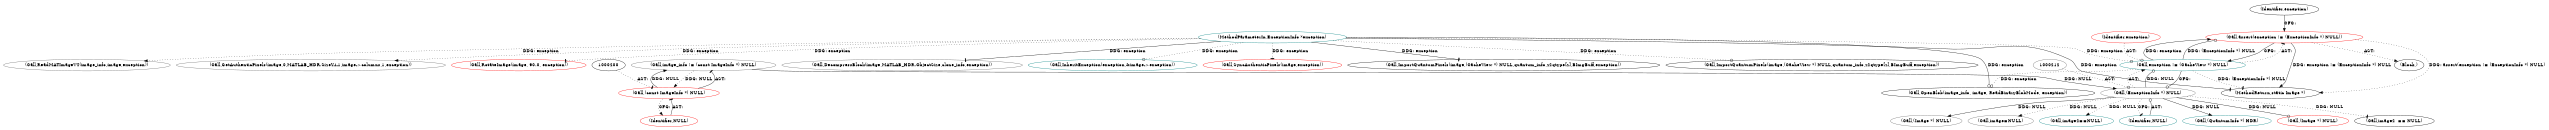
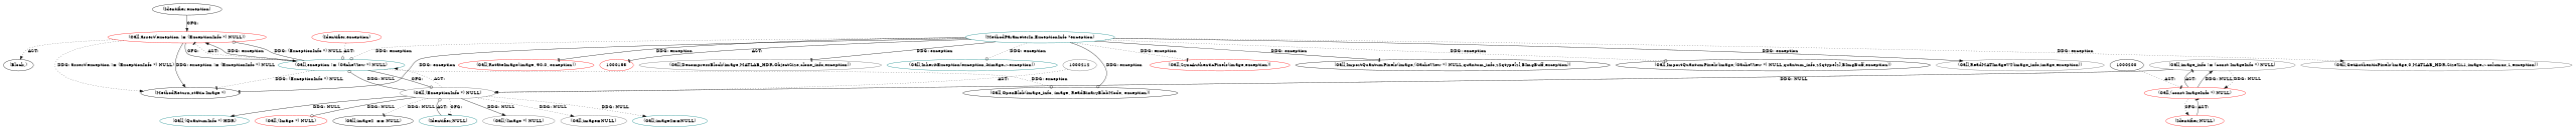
  digraph {
    node [color=red]
    edge [arrowhead=normal style=solid]
    n1 [label="(Call,assert(exception != (ExceptionInfo *) NULL))"]
    n2 [color=teal label="(Call,exception != (CacheView *) NULL)"]
    n3 [color=black label="(MethodReturn,static Image *)"]
    n4 [color=black label="(Block,)"]
    n5 [color=gray40 label="(Call,(ExceptionInfo *) NULL)"]
    n6 [color=black label="(Call,OpenBlob(image_info, image, ReadBinaryBlobMode, exception))"]
    n7 [label="(Call,(Image *) NULL)"]
    n8 [color=black label="(Call,image2  == NULL)"]
    n9 [color=gray40 label="(Call,(Image *) NULL)"]
    n10 [color=gray40 label="(Call,image=NULL)"]
    n11 [color=teal label="(Call,image2==NULL)"]
    n12 [color=teal label="(Identifier,NULL)"]
    n13 [color=teal label="(Call,(QuantumInfo *) HDR)"]
    n14 [color=teal label="(MethodParameterIn,ExceptionInfo *exception)"]
    n15 [color=gray40 label="(Call,DecompressBlock(image,MATLAB_HDR.ObjectSize,clone_info,exception))"]
    n16 [color=teal label="(Call,InheritException(exception,&image->exception))"]
    n17 [label="(Call,SyncAuthenticPixels(image,exception))"]
    n18 [color=black label="(Call,ImportQuantumPixels(image,(CacheView *) NULL,quantum_info,z2qtype[z],BImgBuff,exception))"]
    n19 [color=black label="(Call,ImportQuantumPixels(image,(CacheView *) NULL,quantum_info,z2qtype[z],BImgBuff,exception))"]
    n20 [color=gray40 label="(Call,ReadMATImageV4(image_info,image,exception))"]
    n21 [color=gray40 label="(Call,GetAuthenticPixels(image,0,MATLAB_HDR.SizeY-i-1,image->columns,1,exception))"]
    n22 [label="(Call,RotateImage(image, 90.0, exception))"]
+   1000155
    n24 [label="(Call,(const ImageInfo *) NULL)"]
    n25 [color=gray40 label="(Call,image_info != (const ImageInfo *) NULL)"]
    n26 [label="(Identifier,NULL)"]
    n27 [label="(Identifier,exception)"]
    n28 [color=black label="(Identifier,exception)"]
    1000212 [color=gray40]
    1000200 [color=black]
    n1 -> n2 [label="CFG: "]
    n1 -> n3 [label="DDG: exception != (ExceptionInfo *) NULL"]
    n1 -> n3 [label="DDG: assert(exception != (ExceptionInfo *) NULL)" style=dotted]
    n1 -> n4 [label="AST: " style=dotted]
    n2 -> n1 [arrowhead=tee label="AST: " style=dotted]
    n2 -> n1 [label="DDG: exception"]
    n2 -> n1 [arrowhead=odot label="DDG: (ExceptionInfo *) NULL"]
    n2 -> n3 [arrowhead=tee label="DDG: (ExceptionInfo *) NULL" style=dotted]
    n2 -> n5 [arrowhead=odot label="CFG: "]
    n2 -> n6 [arrowhead=odot label="DDG: exception" style=dotted]
    n5 -> n2 [label="AST: " style=dotted]
    n5 -> n2 [arrowhead=odot label="DDG: NULL"]
    n5 -> n7 [arrowhead=odot label="DDG: NULL"]
    n5 -> n8 [arrowhead=tee label="DDG: NULL" style=dotted]
    n5 -> n9 [label="DDG: NULL"]
    n5 -> n10 [label="DDG: NULL" style=dotted]
    n5 -> n11 [label="DDG: NULL" style=dotted]
    n5 -> n12 [arrowhead=tee label="CFG: " style=dotted]
    n5 -> n13 [label="DDG: NULL"]
    n12 -> n5 [arrowhead=odot label="AST: "]
    n14 -> n2 [arrowhead=odot label="DDG: exception" style=dotted]
    n14 -> n3 [arrowhead=tee label="DDG: exception"]
    n14 -> n6 [arrowhead=odot label="DDG: exception"]
    n14 -> n15 [arrowhead=tee label="DDG: exception"]
    n14 -> n16 [arrowhead=odot label="DDG: exception" style=dotted]
    n14 -> n17 [arrowhead=tee label="DDG: exception" style=dotted]
    n14 -> n18 [arrowhead=tee label="DDG: exception"]
    n14 -> n19 [arrowhead=odot label="DDG: exception" style=dotted]
-   n14 -> n20 [label="DDG: exception" style=dotted]
+   n14 -> n20 [label="DDG: exception"]
    n14 -> n21 [label="DDG: exception" style=dotted]
-   n14 -> n22 [arrowhead=tee label="DDG: exception" style=dotted]
+   n14 -> n22 [arrowhead=tee label="DDG: exception"]
+   n14 -> 1000155 [arrowhead=tee label="AST: "]
    n24 -> n25 [arrowhead=tee label="AST: "]
    n24 -> n25 [label="DDG: NULL"]
    n24 -> n26 [label="CFG: " style=dotted]
    n25 -> n5 [label="DDG: NULL"]
    n25 -> n24 [label="DDG: NULL" style=dotted]
    n26 -> n24 [arrowhead=tee label="AST: "]
    n27 -> n2 [arrowhead=odot label="AST: " style=dotted]
    n28 -> n1 [label="CFG: "]
    1000212 -> n5 [arrowhead=odot label="AST: " style=dotted]
    1000200 -> n24 [arrowhead=tee label="AST: " style=dotted]
  }
